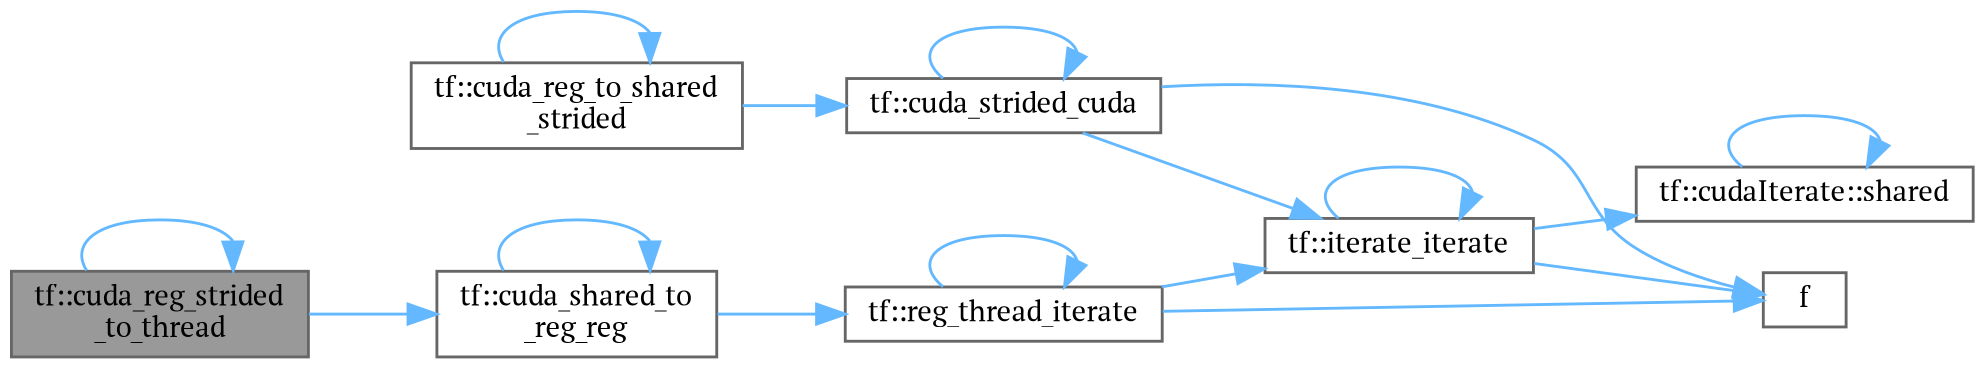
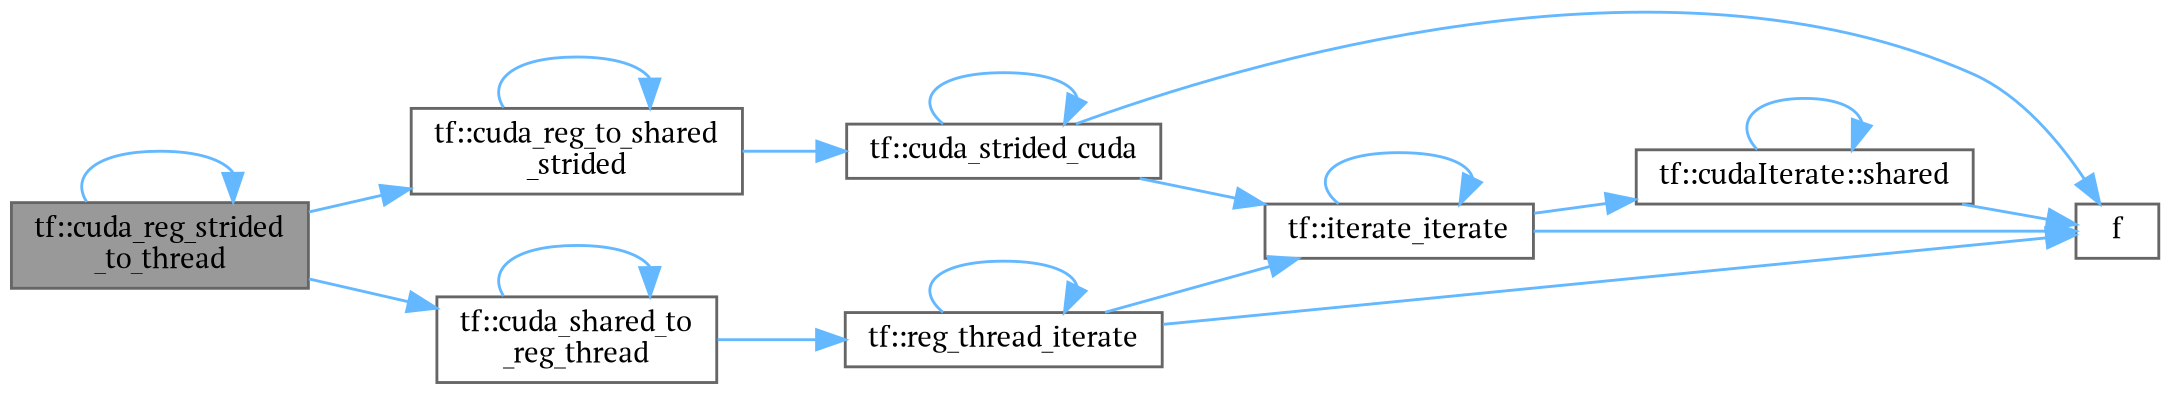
  digraph {
    fontname="PT Serif"
    rankdir=LR
    node [color=grey40 fillcolor=white fontname="PT Serif" fontsize=10 shape=box style=filled]
    edge [color=steelblue1 fontname="PT Serif" fontsize=10 labelfontname=Helvetica labelfontsize=10 style=solid]
    n1 [color=gray40 fillcolor=grey60 fontcolor=black height=0.2 label="tf::cuda_reg_strided\l_to_thread" width=0.4]
    n2 [height=0.2 label="tf::cuda_reg_to_shared\l_strided" width=0.4]
-   n3 [height=0.2 label="tf::cuda_shared_to\l_reg_reg" width=0.4]
+   n3 [height=0.2 label="tf::cuda_shared_to\l_reg_thread" width=0.4]
    n4 [height=0.2 label="tf::cuda_strided_cuda" width=0.4]
    n5 [height=0.2 label="tf::reg_thread_iterate" width=0.4]
    n6 [height=0.2 label="tf::iterate_iterate" width=0.4]
    n7 [height=0.2 label=f width=0.4]
    n8 [height=0.2 label="tf::cudaIterate::shared" width=0.4]
    n1 -> n1
+   n1 -> n2
    n1 -> n3
    n2 -> n2
    n2 -> n4
    n3 -> n3
    n3 -> n5
    n4 -> n4
    n4 -> n6
    n4 -> n7
    n5 -> n5
    n5 -> n6
    n5 -> n7
    n6 -> n6
    n6 -> n7
    n6 -> n8
+   n8 -> n7
    n8 -> n8
  }
